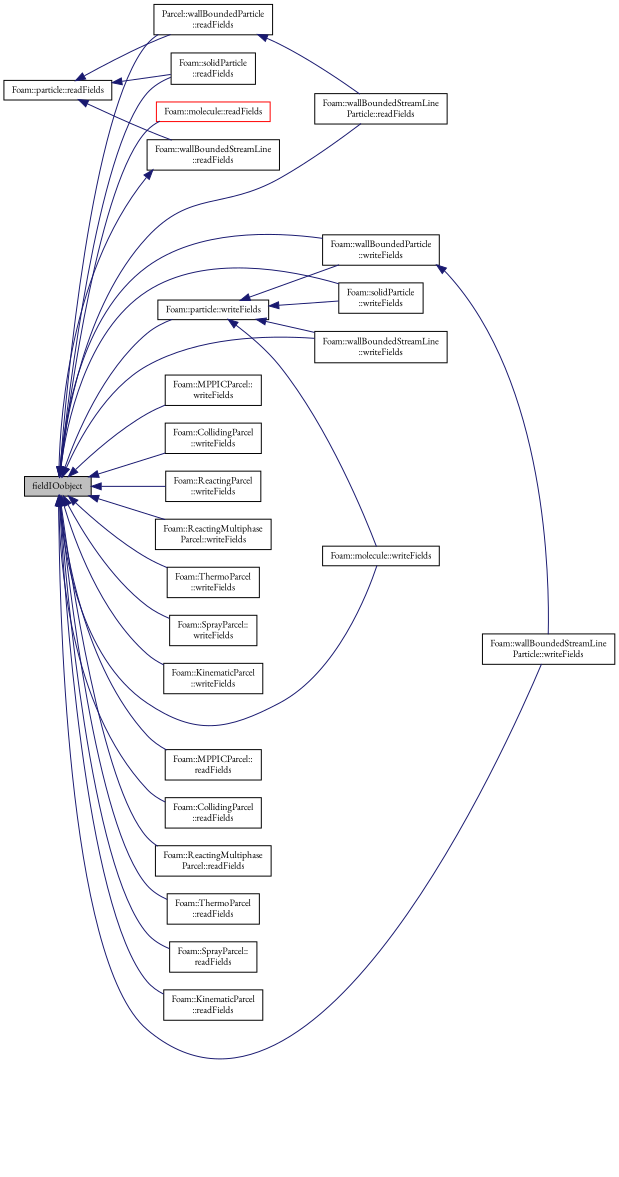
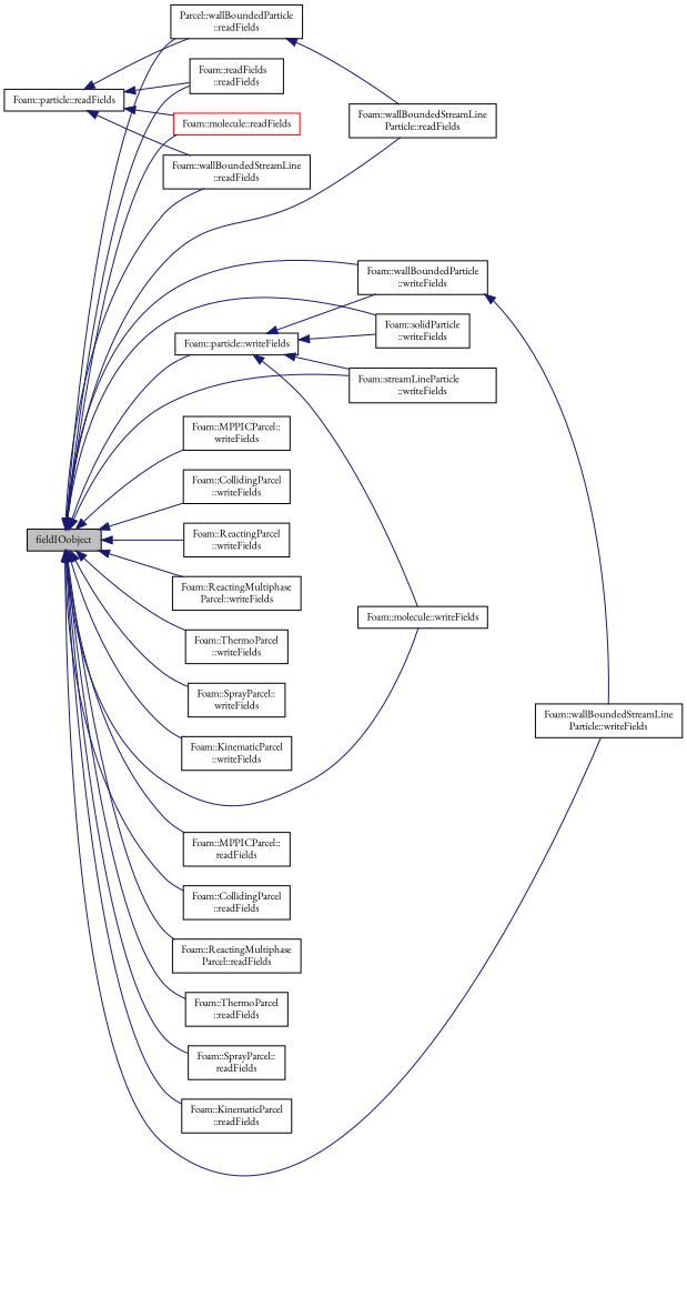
  digraph {
    fontname="EB Garamond"
    rankdir=LR
    node [color=black fontname="EB Garamond" fontsize=10 shape=record]
    edge [color=midnightblue dir=back fontname="EB Garamond" fontsize=10 labelfontname=Helvetica labelfontsize=10 style=solid]
    n1 [fillcolor=grey75 fontcolor=black height=0.2 label=fieldIOobject style=filled width=0.4]
    n2 [height=0.2 label="Foam::wallBoundedStreamLine\lParticle::readFields" width=0.4]
-   n3 [height=0.2 label="Foam::solidParticle\l::readFields" width=0.4]
+   n3 [height=0.2 label="Foam::readFields\l::readFields" width=0.4]
    n4 [height=0.2 label="Foam::MPPICParcel::\lreadFields" width=0.4]
    n5 [height=0.2 label="Foam::wallBoundedStreamLine\l::readFields" width=0.4]
    n6 [height=0.2 label="Foam::CollidingParcel\l::readFields" width=0.4]
    n7 [height=0.2 label="Parcel::wallBoundedParticle\l::readFields" width=0.4]
    n8 [color=red height=0.2 label="Foam::molecule::readFields" width=0.4]
    n9 [height=0.2 label="Foam::ReactingMultiphase\lParcel::readFields" width=0.4]
    n10 [height=0.2 label="Foam::ThermoParcel\l::readFields" width=0.4]
    n11 [height=0.2 label="Foam::SprayParcel::\lreadFields" width=0.4]
    n12 [height=0.2 label="Foam::KinematicParcel\l::readFields" width=0.4]
    n13 [height=0.2 label="Foam::wallBoundedStreamLine\lParticle::writeFields" width=0.4]
    n14 [height=0.2 label="Foam::solidParticle\l::writeFields" width=0.4]
    n15 [height=0.2 label="Foam::MPPICParcel::\lwriteFields" width=0.4]
-   n16 [height=0.2 label="Foam::wallBoundedStreamLine\l::writeFields" width=0.4]
+   n16 [height=0.2 label="Foam::streamLineParticle\l::writeFields" width=0.4]
    n17 [height=0.2 label="Foam::CollidingParcel\l::writeFields" width=0.4]
    n18 [height=0.2 label="Foam::wallBoundedParticle\l::writeFields" width=0.4]
    n19 [height=0.2 label="Foam::molecule::writeFields" width=0.4]
    n20 [height=0.2 label="Foam::ReactingParcel\l::writeFields" width=0.4]
    n21 [height=0.2 label="Foam::ReactingMultiphase\lParcel::writeFields" width=0.4]
    n22 [height=0.2 label="Foam::ThermoParcel\l::writeFields" width=0.4]
    n23 [height=0.2 label="Foam::SprayParcel::\lwriteFields" width=0.4]
    n24 [height=0.2 label="Foam::particle::writeFields" width=0.4]
    n25 [height=0.2 label="Foam::KinematicParcel\l::writeFields" width=0.4]
    n26 [height=0.2 label="Foam::particle::readFields" width=0.4]
    n1 -> n2
    n1 -> n3
    n1 -> n4
-   n5 -> n1
+   n1 -> n5
    n1 -> n6
    n1 -> n7
    n1 -> n8
    n1 -> n9
    n1 -> n10
    n1 -> n11
    n1 -> n12
    n1 -> n13
    n1 -> n14
    n1 -> n15
    n1 -> n16
    n1 -> n17
    n1 -> n18
    n1 -> n19
    n1 -> n20
    n1 -> n21
    n1 -> n22
    n1 -> n23
    n1 -> n24
    n1 -> n25
    n7 -> n2
    n18 -> n13
    n24 -> n14
    n24 -> n16
    n24 -> n18
    n24 -> n19
    n26 -> n3
    n26 -> n5
    n26 -> n7
+   n26 -> n8
  }
